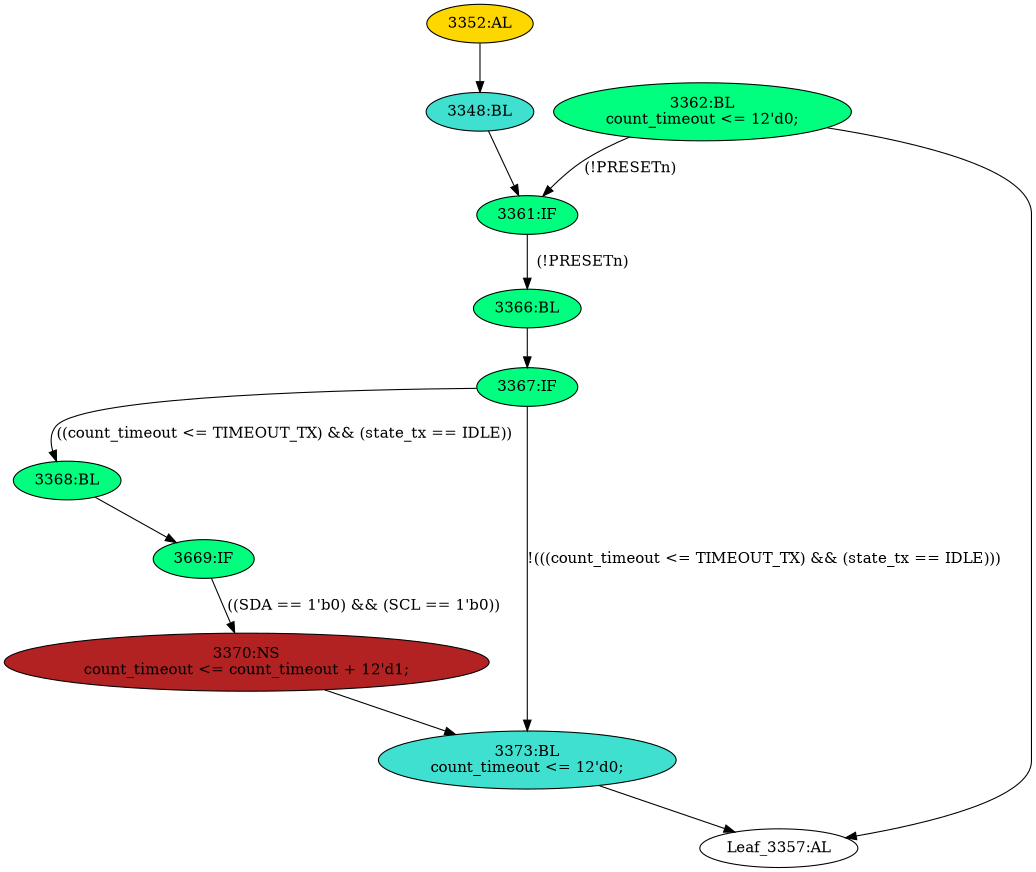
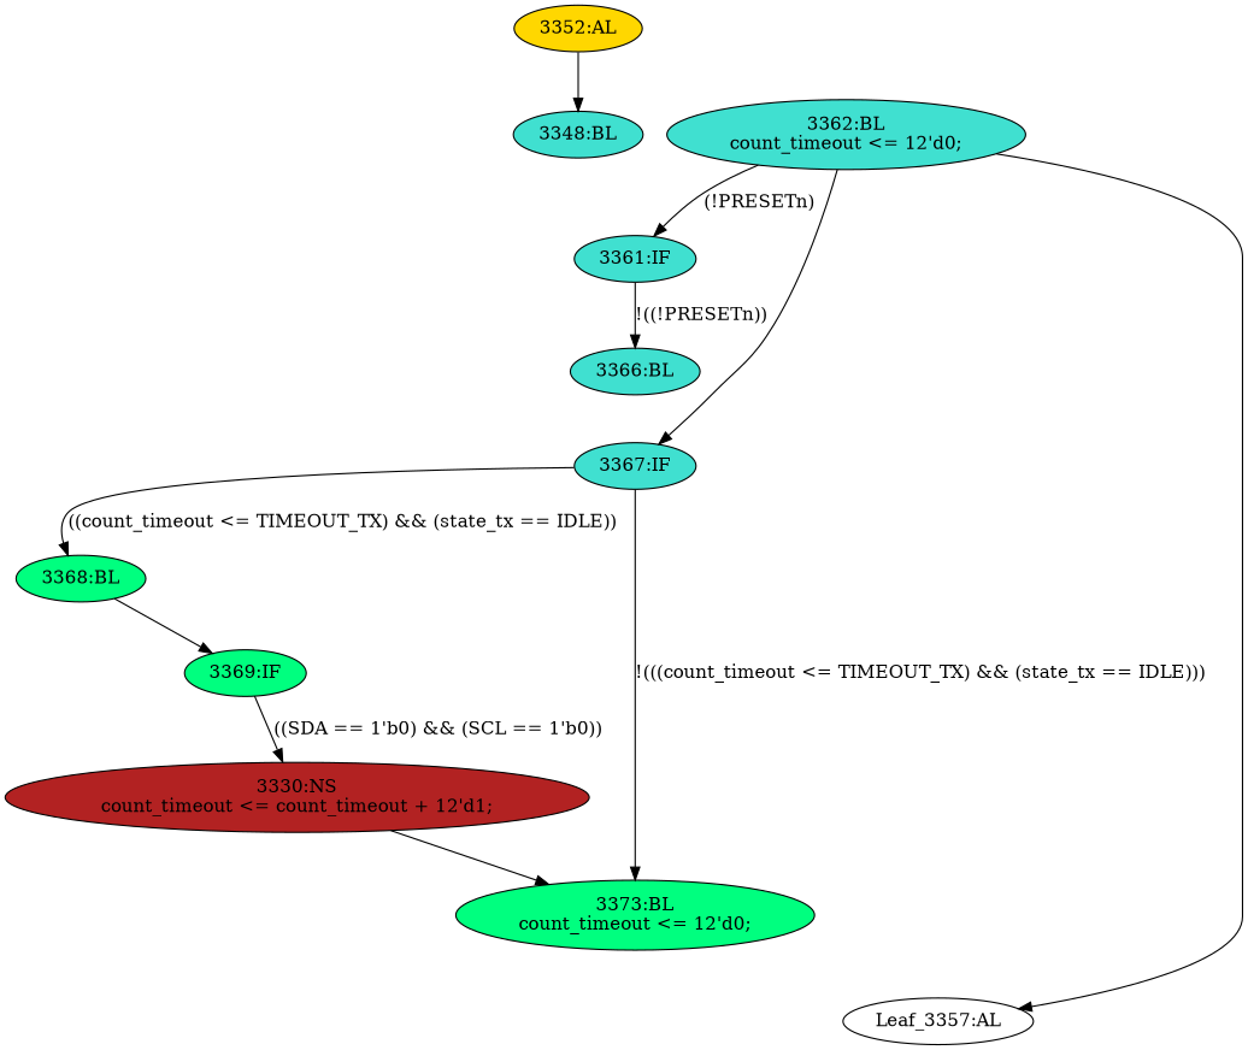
  strict digraph {
    node [fillcolor=turquoise statements="[]" style=filled typ=Block]
    edge [cond="[]" lineno=None]
-   n1 [ast="<pyverilog.vparser.ast.Block object at 0x7f093246fb50>" fillcolor=springgreen label="3362:BL\ncount_timeout <= 12'd0;" statements="[<pyverilog.vparser.ast.NonblockingSubstitution object at 0x7f093246f910>]"]
+   n1 [ast="<pyverilog.vparser.ast.Block object at 0x7f093246fb50>" label="3362:BL\ncount_timeout <= 12'd0;" statements="[<pyverilog.vparser.ast.NonblockingSubstitution object at 0x7f093246f910>]"]
    n2 [def_var="['count_timeout']" label="Leaf_3357:AL" fillcolor="" statements="" style="" typ=""]
-   n3 [ast="<pyverilog.vparser.ast.IfStatement object at 0x7f0932348650>" fillcolor=springgreen label="3361:IF" typ=IfStatement]
-   n4 [ast="<pyverilog.vparser.ast.IfStatement object at 0x7f093246fbd0>" fillcolor=springgreen label="3367:IF" typ=IfStatement]
-   n5 [ast="<pyverilog.vparser.ast.Block object at 0x7f093246fc90>" label="3373:BL\ncount_timeout <= 12'd0;" statements="[<pyverilog.vparser.ast.NonblockingSubstitution object at 0x7f093246fc50>]"]
+   n3 [ast="<pyverilog.vparser.ast.IfStatement object at 0x7f0932348650>" label="3361:IF" typ=IfStatement]
+   n4 [ast="<pyverilog.vparser.ast.IfStatement object at 0x7f093246fbd0>" label="3367:IF" typ=IfStatement]
+   n5 [ast="<pyverilog.vparser.ast.Block object at 0x7f093246fc90>" fillcolor=springgreen label="3373:BL\ncount_timeout <= 12'd0;" statements="[<pyverilog.vparser.ast.NonblockingSubstitution object at 0x7f093246fc50>]"]
    n6 [ast="<pyverilog.vparser.ast.Block object at 0x7f093246fe10>" fillcolor=springgreen label="3368:BL"]
-   n7 [ast="<pyverilog.vparser.ast.IfStatement object at 0x7f093246fed0>" fillcolor=springgreen label="3669:IF" typ=IfStatement]
-   n8 [ast="<pyverilog.vparser.ast.NonblockingSubstitution object at 0x7f093246fe90>" fillcolor=firebrick label="3370:NS\ncount_timeout <= count_timeout + 12'd1;" statements="[<pyverilog.vparser.ast.NonblockingSubstitution object at 0x7f093246fe90>]" typ=NonblockingSubstitution]
+   n7 [ast="<pyverilog.vparser.ast.IfStatement object at 0x7f093246fed0>" fillcolor=springgreen label="3369:IF" typ=IfStatement]
+   n8 [ast="<pyverilog.vparser.ast.NonblockingSubstitution object at 0x7f093246fe90>" fillcolor=firebrick label="3330:NS\ncount_timeout <= count_timeout + 12'd1;" statements="[<pyverilog.vparser.ast.NonblockingSubstitution object at 0x7f093246fe90>]" typ=NonblockingSubstitution]
    n9 [ast="<pyverilog.vparser.ast.Always object at 0x7f0932348510>" clk_sens=True fillcolor=gold label="3352:AL" sens="['PCLK']" typ=Always use_var="['SCL', 'TIMEOUT_TX', 'count_timeout', 'IDLE', 'SDA', 'PRESETn', 'state_tx']"]
    n10 [ast="<pyverilog.vparser.ast.Block object at 0x7f0932348610>" label="3348:BL"]
-   n11 [ast="<pyverilog.vparser.ast.Block object at 0x7f0932348690>" fillcolor=springgreen label="3366:BL"]
+   n11 [ast="<pyverilog.vparser.ast.Block object at 0x7f0932348690>" label="3366:BL"]
    n1 -> n2
    n1 -> n3 [cond="['PRESETn']" label="(!PRESETn)" lineno=3361]
-   n3 -> n11 [cond="['PRESETn']" label="(!PRESETn)" lineno=3361]
+   n3 -> n11 [cond="['PRESETn']" label="!((!PRESETn))" lineno=3361]
    n4 -> n5 [cond="['count_timeout', 'TIMEOUT_TX', 'state_tx', 'IDLE']" label="!(((count_timeout <= TIMEOUT_TX) && (state_tx == IDLE)))" lineno=3367]
    n4 -> n6 [cond="['count_timeout', 'TIMEOUT_TX', 'state_tx', 'IDLE']" label="((count_timeout <= TIMEOUT_TX) && (state_tx == IDLE))" lineno=3367]
-   n5 -> n2
    n6 -> n7
    n7 -> n8 [cond="['SDA', 'SCL']" label="((SDA == 1'b0) && (SCL == 1'b0))" lineno=3369]
    n8 -> n5
    n9 -> n10
-   n10 -> n3
-   n11 -> n4
+   n1 -> n4
  }
